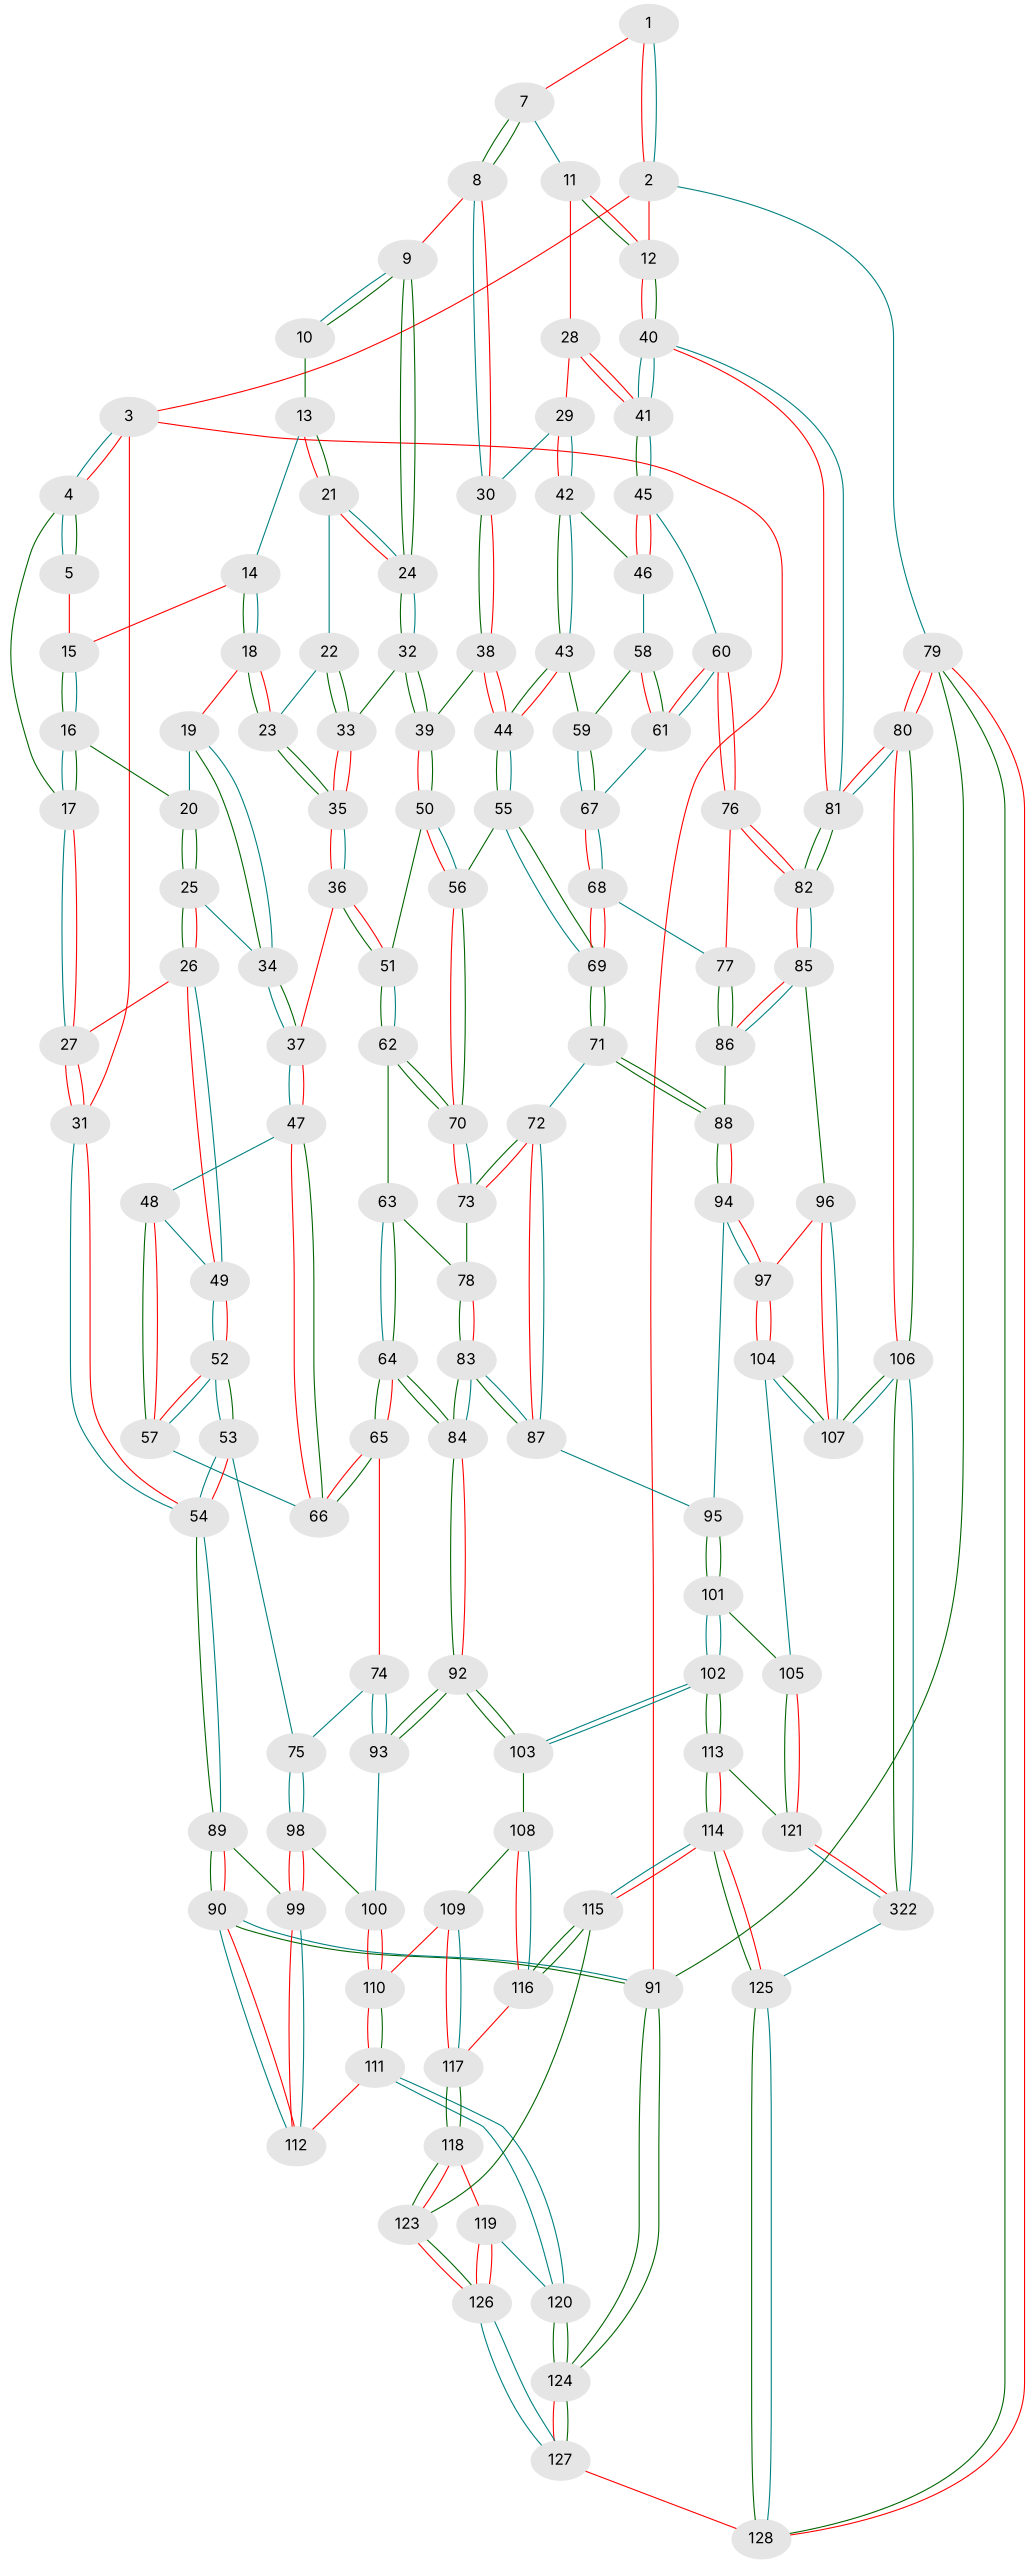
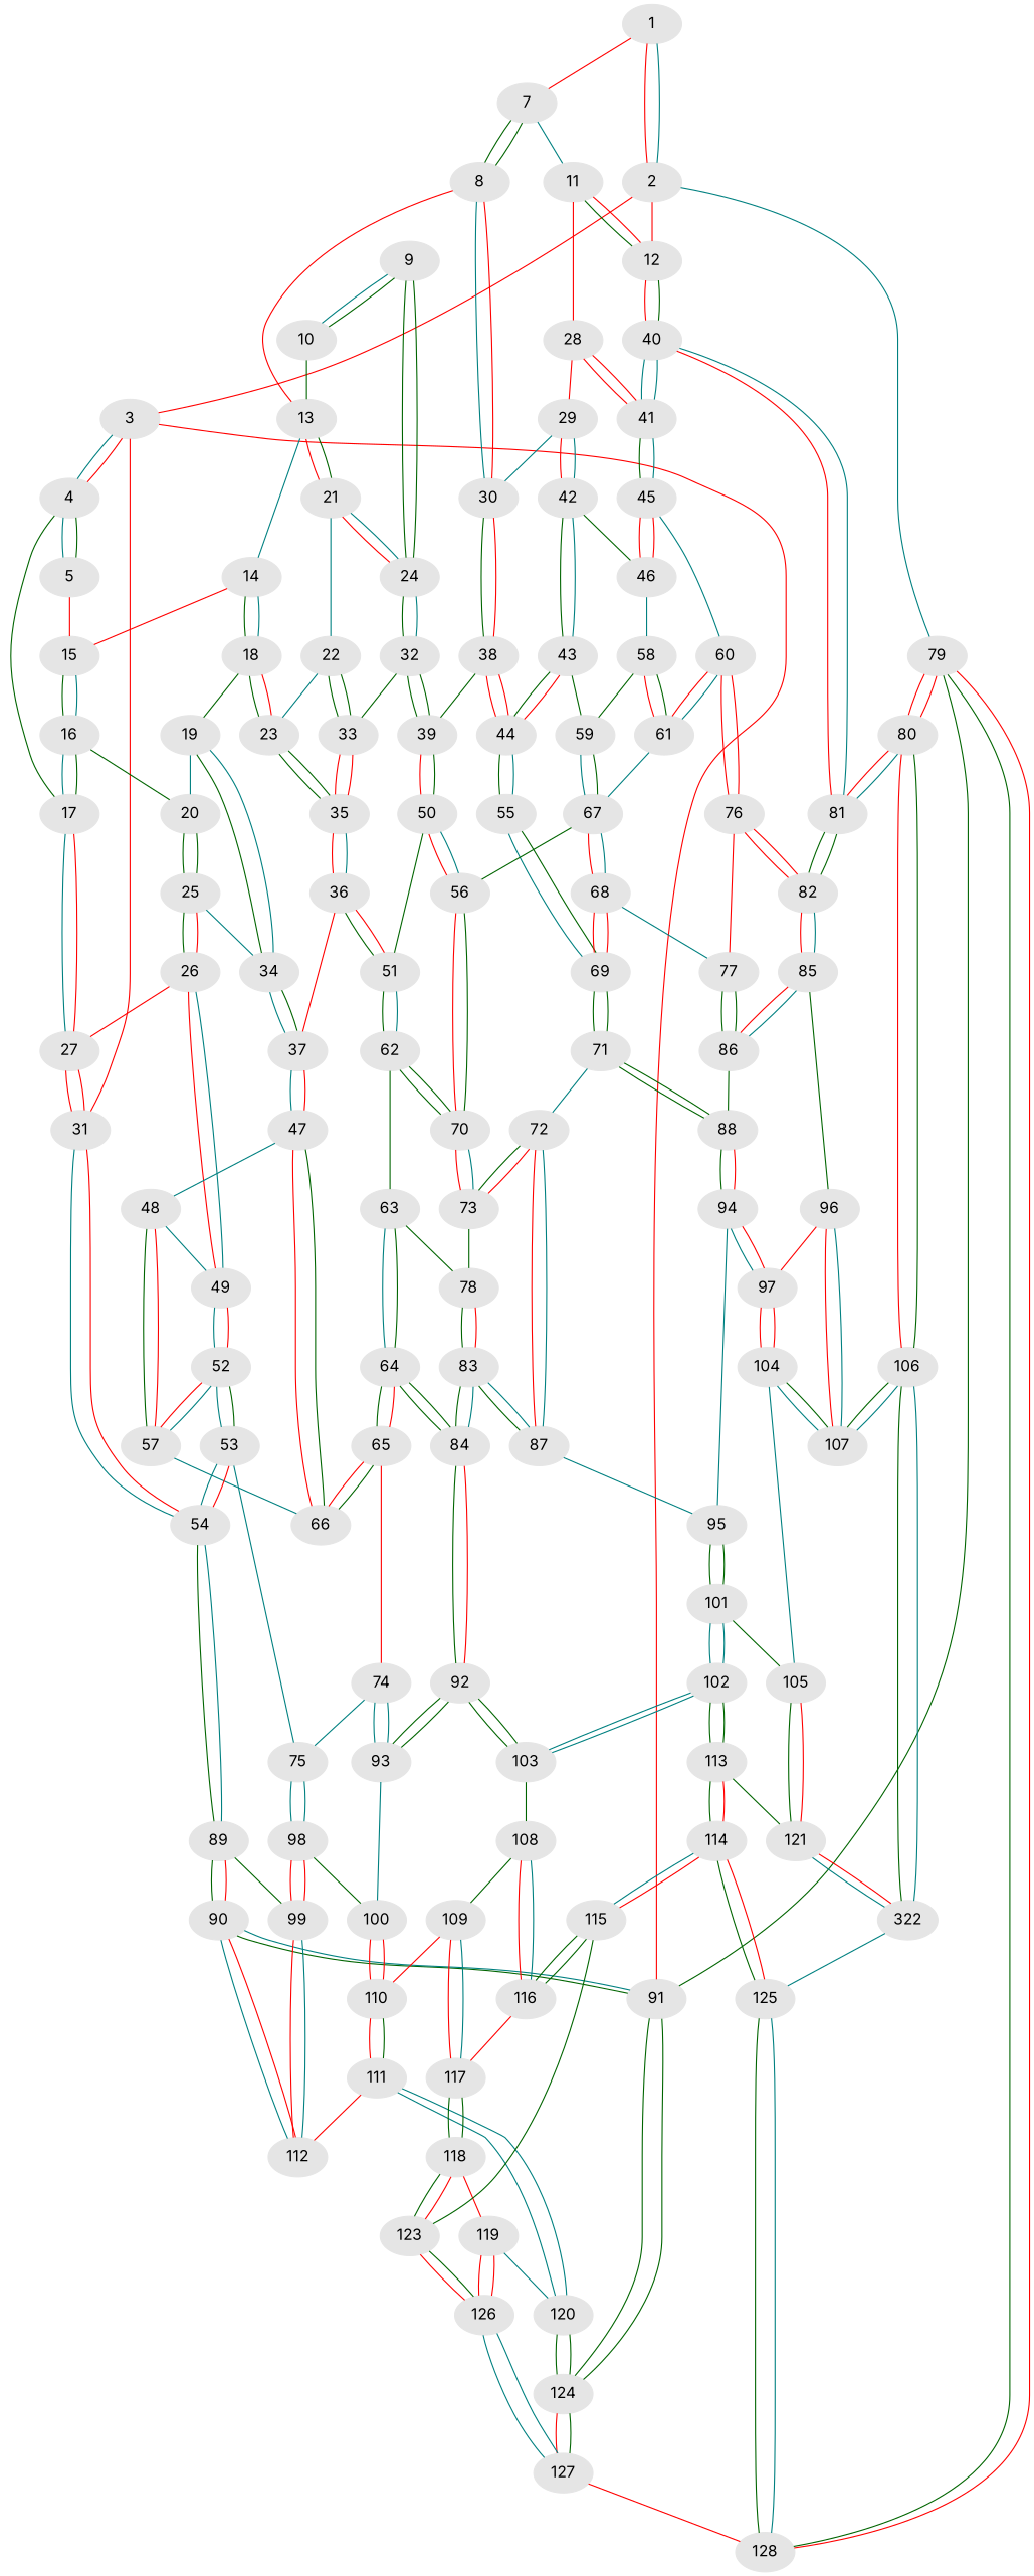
  graph {
    fontname=Inter
    node [color=gray90 fontname=Inter style=filled]
    edge [color=darkgreen fontname=Inter]
    1
    2
    7
    3
    12
    79
    8
    11
    4
    31
    91
    40
    80
    128
    5
    17
    54
    124
    15
    27
    16
    10
    13
    9
    30
    28
    24
    38
    32
    14
    21
    29
    41
    81
    18
    22
    19
    23
    20
    25
    34
    35
    37
    26
    33
    36
    39
    49
    52
    42
    45
    43
    46
    44
    89
    50
    47
    51
    62
    48
    66
    55
    56
    82
    60
    59
    58
    67
    69
    61
    76
    57
    53
    70
    63
    75
    98
    90
    99
    71
    73
    68
    77
    64
    78
    65
    84
    83
    74
    92
    93
    86
    72
    88
    87
    94
    95
    100
    85
    106
    107
    n102 [label=322]
    96
    103
    97
    101
    112
    127
    108
    110
    104
    102
    105
    111
    113
    121
    114
    109
    116
    125
    117
    118
    120
    115
    123
    126
    119
    1 -- 2 [color=red]
    1 -- 2 [color=teal]
    1 -- 7 [color=red]
    2 -- 3 [color=red]
    2 -- 12 [color=red]
    2 -- 79 [color=teal]
    7 -- 8
    7 -- 8
    7 -- 11 [color=teal]
    3 -- 4 [color=teal]
    3 -- 4 [color=red]
    3 -- 31 [color=red]
    3 -- 91 [color=red]
    12 -- 40 [color=red]
    12 -- 40
    79 -- 91
    79 -- 80 [color=red]
    79 -- 80 [color=red]
    79 -- 128
    79 -- 128 [color=red]
-   8 -- 9 [color=red]
+   8 -- 13 [color=red]
    8 -- 30 [color=teal]
    8 -- 30 [color=red]
    11 -- 12
    11 -- 12 [color=red]
    11 -- 28 [color=red]
    4 -- 5 [color=teal]
    4 -- 5
    4 -- 17
    31 -- 54 [color=teal]
    31 -- 54 [color=red]
    91 -- 124
    91 -- 124
    40 -- 41 [color=teal]
    40 -- 41 [color=teal]
    40 -- 81 [color=red]
    40 -- 81 [color=teal]
    80 -- 81 [color=red]
    80 -- 81 [color=teal]
    80 -- 106 [color=red]
    80 -- 106
    5 -- 15 [color=red]
    17 -- 27 [color=teal]
    17 -- 27 [color=red]
    54 -- 89
    54 -- 89 [color=teal]
    124 -- 127 [color=red]
    124 -- 127
    15 -- 16
    15 -- 16 [color=teal]
    27 -- 31 [color=red]
    27 -- 31 [color=red]
    16 -- 17 [color=teal]
    16 -- 17
    16 -- 20
    10 -- 13
    13 -- 14 [color=teal]
    13 -- 21 [color=red]
    13 -- 21
    9 -- 10 [color=teal]
    9 -- 10
    9 -- 24
    9 -- 24
    30 -- 38
    30 -- 38 [color=red]
    28 -- 29 [color=red]
    28 -- 41 [color=red]
    28 -- 41 [color=red]
    24 -- 32
    24 -- 32 [color=teal]
    38 -- 39
    38 -- 44 [color=red]
    38 -- 44 [color=red]
    32 -- 33
    32 -- 39
    32 -- 39
    14 -- 15 [color=red]
    14 -- 18
    14 -- 18 [color=teal]
    21 -- 24 [color=red]
    21 -- 24 [color=teal]
    21 -- 22 [color=teal]
    29 -- 30 [color=teal]
    29 -- 42 [color=red]
    29 -- 42 [color=teal]
    41 -- 45
    41 -- 45 [color=teal]
    81 -- 82
    81 -- 82
-   18 -- 19 [color=red]
+   18 -- 19
    18 -- 23
    18 -- 23 [color=red]
    22 -- 23 [color=teal]
    22 -- 33
    22 -- 33
    19 -- 20 [color=teal]
    19 -- 34
    19 -- 34 [color=teal]
    23 -- 35
    23 -- 35
    20 -- 25
    20 -- 25
    25 -- 34 [color=teal]
    25 -- 26
    25 -- 26 [color=red]
    34 -- 37 [color=teal]
    34 -- 37
    35 -- 36 [color=red]
    35 -- 36 [color=teal]
    37 -- 47 [color=teal]
    37 -- 47 [color=red]
    26 -- 27 [color=red]
    26 -- 49 [color=red]
    26 -- 49 [color=teal]
    33 -- 35 [color=red]
    33 -- 35 [color=red]
    36 -- 37 [color=red]
    36 -- 51
    36 -- 51 [color=red]
    39 -- 50 [color=red]
    39 -- 50
    49 -- 52 [color=teal]
    49 -- 52 [color=red]
    52 -- 57 [color=red]
    52 -- 57 [color=teal]
    52 -- 53 [color=teal]
    52 -- 53
    42 -- 43
    42 -- 43 [color=teal]
    42 -- 46
    45 -- 46 [color=red]
    45 -- 46 [color=red]
    45 -- 60 [color=teal]
    43 -- 44
    43 -- 44 [color=red]
    43 -- 59
    46 -- 58 [color=teal]
    44 -- 55
    44 -- 55 [color=teal]
    89 -- 90
    89 -- 90 [color=red]
    89 -- 99
    50 -- 51
    50 -- 56 [color=red]
    50 -- 56 [color=teal]
    47 -- 48 [color=teal]
    47 -- 66 [color=red]
    47 -- 66
    51 -- 62
    51 -- 62 [color=teal]
    62 -- 70
    62 -- 70
    62 -- 63
    48 -- 49 [color=teal]
    48 -- 57
    48 -- 57 [color=red]
-   55 -- 56
+   67 -- 56
    55 -- 69 [color=teal]
    55 -- 69
    56 -- 70 [color=red]
    56 -- 70
    82 -- 85 [color=red]
    82 -- 85 [color=teal]
    60 -- 61 [color=red]
    60 -- 61 [color=teal]
    60 -- 76 [color=red]
    60 -- 76 [color=red]
    59 -- 67 [color=teal]
    59 -- 67
    58 -- 59
    58 -- 61 [color=red]
    58 -- 61
    67 -- 68 [color=red]
    67 -- 68 [color=teal]
    69 -- 71
    69 -- 71
    61 -- 67 [color=teal]
    76 -- 82 [color=red]
    76 -- 82 [color=red]
    76 -- 77 [color=red]
    57 -- 66 [color=teal]
    53 -- 54 [color=teal]
    53 -- 54 [color=red]
    53 -- 75 [color=teal]
    70 -- 73 [color=red]
    70 -- 73 [color=teal]
    63 -- 64 [color=teal]
    63 -- 64
    63 -- 78
    75 -- 98 [color=teal]
    75 -- 98 [color=teal]
    98 -- 99 [color=red]
    98 -- 99 [color=red]
    98 -- 100
    90 -- 91
    90 -- 91 [color=teal]
    90 -- 112 [color=teal]
    90 -- 112 [color=red]
    99 -- 112 [color=red]
    99 -- 112 [color=teal]
    71 -- 72 [color=teal]
    71 -- 88
    71 -- 88
    73 -- 78
    68 -- 69 [color=red]
    68 -- 69 [color=red]
    68 -- 77 [color=teal]
    77 -- 86
    77 -- 86
    64 -- 65
    64 -- 65 [color=red]
    64 -- 84
    64 -- 84
    78 -- 83
    78 -- 83 [color=red]
    65 -- 66 [color=red]
    65 -- 66
    65 -- 74 [color=red]
    84 -- 92
    84 -- 92 [color=red]
    83 -- 84
    83 -- 84 [color=teal]
    83 -- 87
    83 -- 87 [color=teal]
    74 -- 75 [color=teal]
    74 -- 93 [color=teal]
    74 -- 93 [color=teal]
    92 -- 93
    92 -- 93
    92 -- 103
    92 -- 103
    93 -- 100 [color=teal]
    86 -- 88
    72 -- 73
    72 -- 73 [color=red]
    72 -- 87 [color=red]
    72 -- 87 [color=teal]
    88 -- 94
    88 -- 94 [color=red]
    87 -- 95 [color=teal]
    94 -- 95 [color=teal]
    94 -- 97 [color=teal]
    94 -- 97 [color=red]
    95 -- 101
    95 -- 101
    100 -- 110 [color=red]
    100 -- 110 [color=red]
    85 -- 86 [color=red]
    85 -- 86 [color=teal]
    85 -- 96
    106 -- 107
    106 -- 107 [color=teal]
    106 -- n102
    106 -- n102 [color=teal]
    n102 -- 125 [color=teal]
    96 -- 107 [color=red]
    96 -- 107 [color=teal]
    96 -- 97 [color=red]
    103 -- 108
    97 -- 104 [color=red]
    97 -- 104 [color=red]
    101 -- 102 [color=teal]
    101 -- 102 [color=teal]
    101 -- 105
    127 -- 128 [color=red]
    108 -- 109
    108 -- 116 [color=red]
    108 -- 116 [color=teal]
    110 -- 111 [color=red]
    110 -- 111
    104 -- 107 [color=teal]
    104 -- 107
    104 -- 105 [color=teal]
    102 -- 103 [color=teal]
    102 -- 103 [color=teal]
    102 -- 113
    102 -- 113
    105 -- 121
    105 -- 121 [color=red]
    111 -- 112 [color=red]
    111 -- 120 [color=teal]
    111 -- 120 [color=teal]
    113 -- 121
    113 -- 114
    113 -- 114 [color=red]
    121 -- n102 [color=teal]
    121 -- n102 [color=red]
    114 -- 125
    114 -- 125 [color=red]
    114 -- 115 [color=teal]
    114 -- 115 [color=red]
    109 -- 110 [color=red]
    109 -- 117 [color=red]
    109 -- 117 [color=teal]
    116 -- 117 [color=red]
    125 -- 128
    125 -- 128 [color=teal]
    117 -- 118
    117 -- 118
    118 -- 123
    118 -- 123 [color=red]
    118 -- 119 [color=red]
    120 -- 124
    120 -- 124
    115 -- 116
    115 -- 116
    115 -- 123
    123 -- 126 [color=red]
    123 -- 126
    126 -- 127 [color=teal]
    126 -- 127 [color=teal]
    119 -- 120 [color=teal]
    119 -- 126 [color=red]
    119 -- 126 [color=red]
  }
